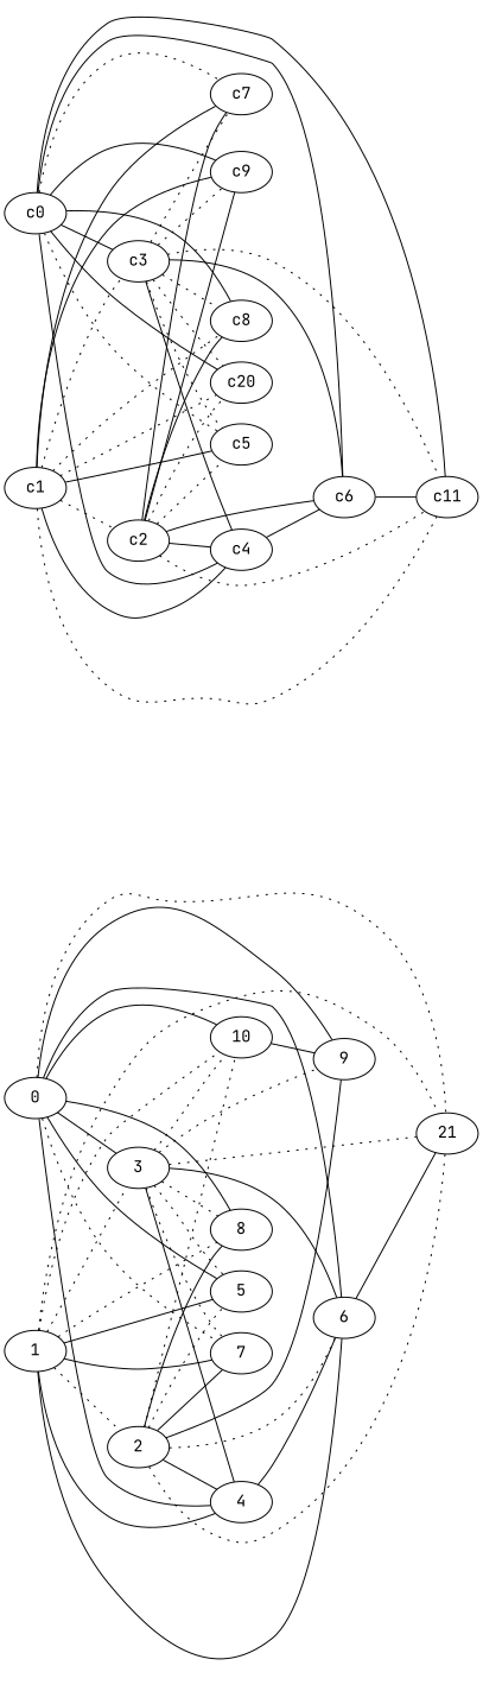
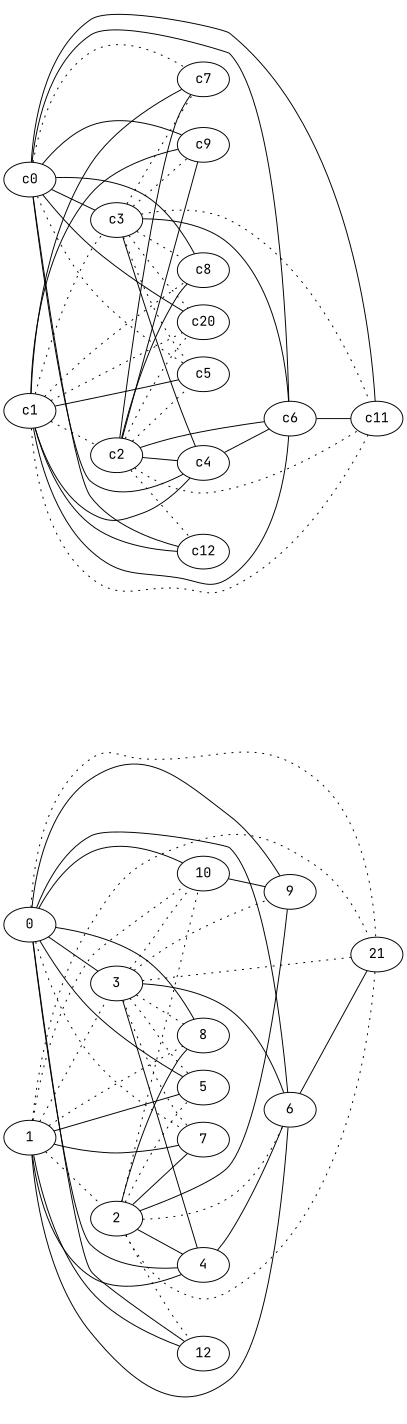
  graph {
    fontname="JetBrains Mono"
    rankdir=LR
    node [fontname="JetBrains Mono"]
    edge [fontname="JetBrains Mono"]
    n1 [label=0]
    n2 [label=3]
    n3 [label=4]
    n4 [label=5]
    n5 [label=6]
    n6 [label=7]
    n7 [label=8]
    n8 [label=9]
    n9 [label=10]
    n10 [label=21]
+   n11 [label=12]
    n12 [label=1]
    n13 [label=2]
    c0
    c3
    c4
    c5
    c6
    c7
    c8
    c9
    n22 [label=c20]
    c11
+   c12
    c1
    c2
    n1 -- n2
    n1 -- n3
    n1 -- n4 [style=solid]
    n1 -- n5
    n1 -- n6 [style=dotted]
    n1 -- n7
    n1 -- n8
    n1 -- n9
    n1 -- n10 [style=dotted]
+   n1 -- n11
    n2 -- n3
    n2 -- n4 [style=dotted]
    n2 -- n5
    n2 -- n6 [style=dotted]
    n2 -- n7 [style=dotted]
    n2 -- n8 [style=dotted]
    n2 -- n9 [style=dotted]
    n2 -- n10 [style=dotted]
    n3 -- n5
    n5 -- n10
    n9 -- n8
    n12 -- n2 [style=dotted]
    n12 -- n3
    n12 -- n4
    n12 -- n5
    n12 -- n6
    n12 -- n7 [style=dotted]
    n12 -- n9 [style=dotted]
    n12 -- n10 [style=dotted]
+   n12 -- n11
    n12 -- n13 [style=dotted]
    n13 -- n3
    n13 -- n4 [style=dotted]
    n13 -- n5 [style=dotted]
    n13 -- n6
    n13 -- n7
    n13 -- n8
    n13 -- n9 [style=dotted]
    n13 -- n10 [style=dotted]
+   n13 -- n11 [style=dotted]
    c0 -- c3
    c0 -- c4
    c0 -- c5 [style=dotted]
    c0 -- c6
    c0 -- c7 [style=dotted]
    c0 -- c8
    c0 -- c9
    c0 -- n22
    c0 -- c11 [style=solid]
+   c0 -- c12
    c3 -- c4
    c3 -- c5 [style=dotted]
    c3 -- c6
    c3 -- c7 [style=dotted]
    c3 -- c8 [style=dotted]
    c3 -- c9 [style=dotted]
    c3 -- n22 [style=dotted]
    c3 -- c11 [style=dotted]
    c4 -- c6
    c6 -- c11
    c1 -- c3 [style=dotted]
    c1 -- c4
    c1 -- c5
+   c1 -- c6
    c1 -- c7
    c1 -- c8 [style=dotted]
    c1 -- c9
    c1 -- n22 [style=dotted]
    c1 -- c11 [style=dotted]
+   c1 -- c12
    c1 -- c2 [style=dotted]
    c2 -- c4
    c2 -- c5 [style=dotted]
    c2 -- c6
    c2 -- c7
    c2 -- c8
    c2 -- c9
    c2 -- n22 [style=dotted]
    c2 -- c11 [style=dotted]
+   c2 -- c12 [style=dotted]
  }
